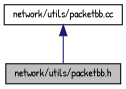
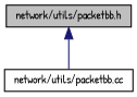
  digraph {
    fontname="Patrick Hand"
    node [color=black fontname="Patrick Hand" fontsize=10 shape=record style=filled]
    n1 [fillcolor=grey75 fontcolor=black height=0.2 label="network/utils/packetbb.h" width=0.4]
    n2 [fillcolor=white height=0.2 label="network/utils/packetbb.cc" width=0.4]
-   n2 -> n1 [color=midnightblue dir=back fontname="Patrick Hand" fontsize=10 labelfontname=Helvetica labelfontsize=10 style=solid]
+   n1 -> n2 [color=midnightblue dir=back fontname="Patrick Hand" fontsize=10 labelfontname=Helvetica labelfontsize=10 style=solid]
  }
